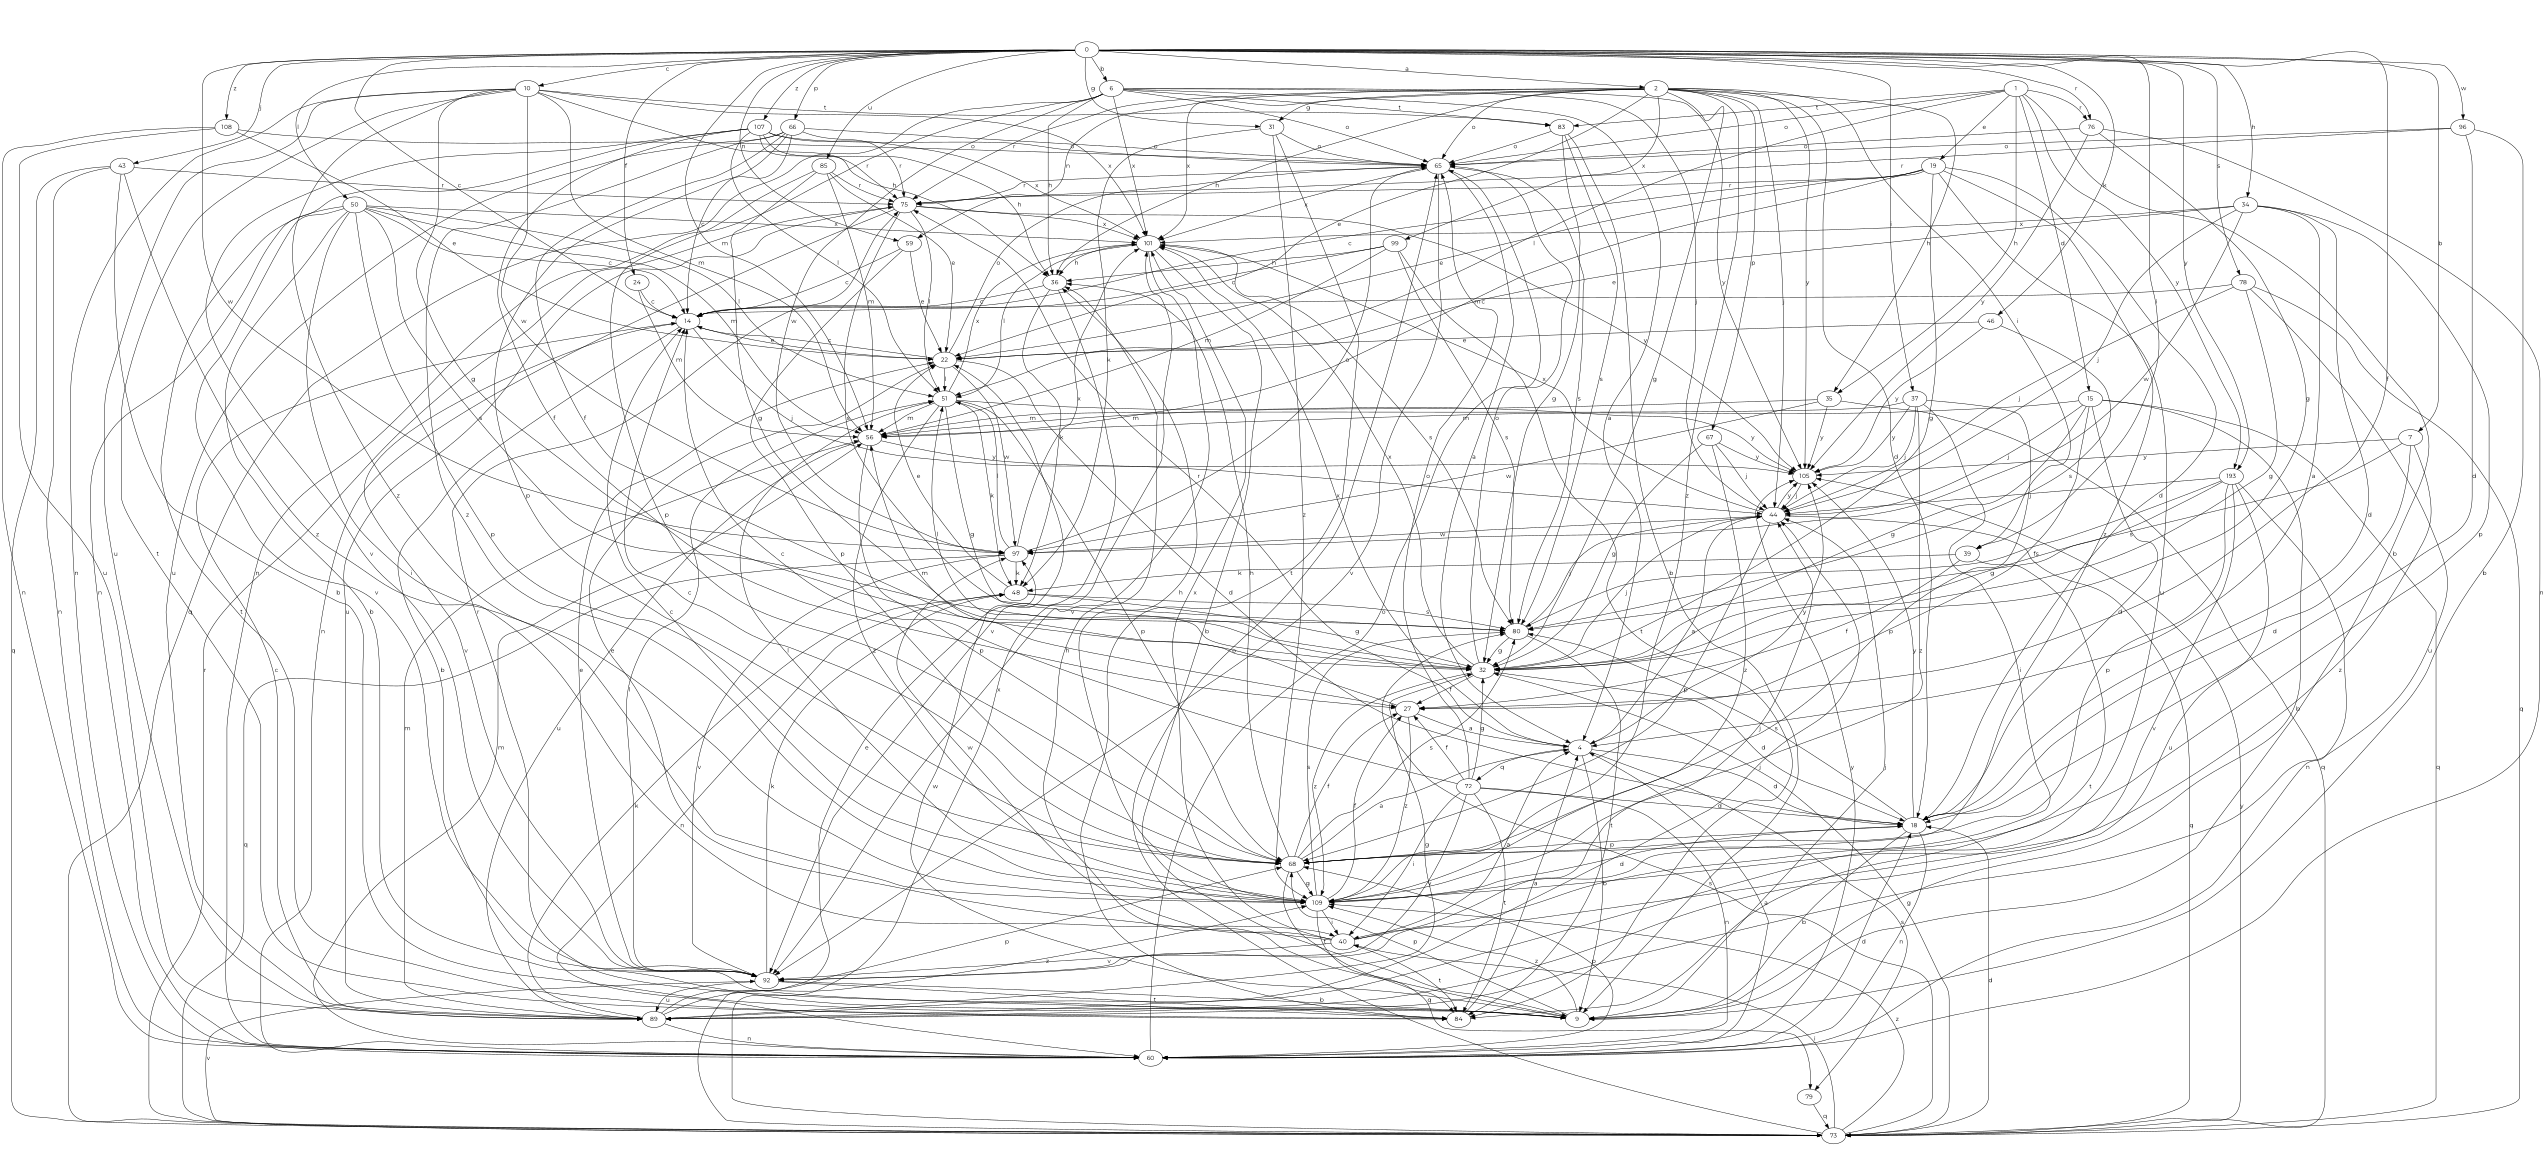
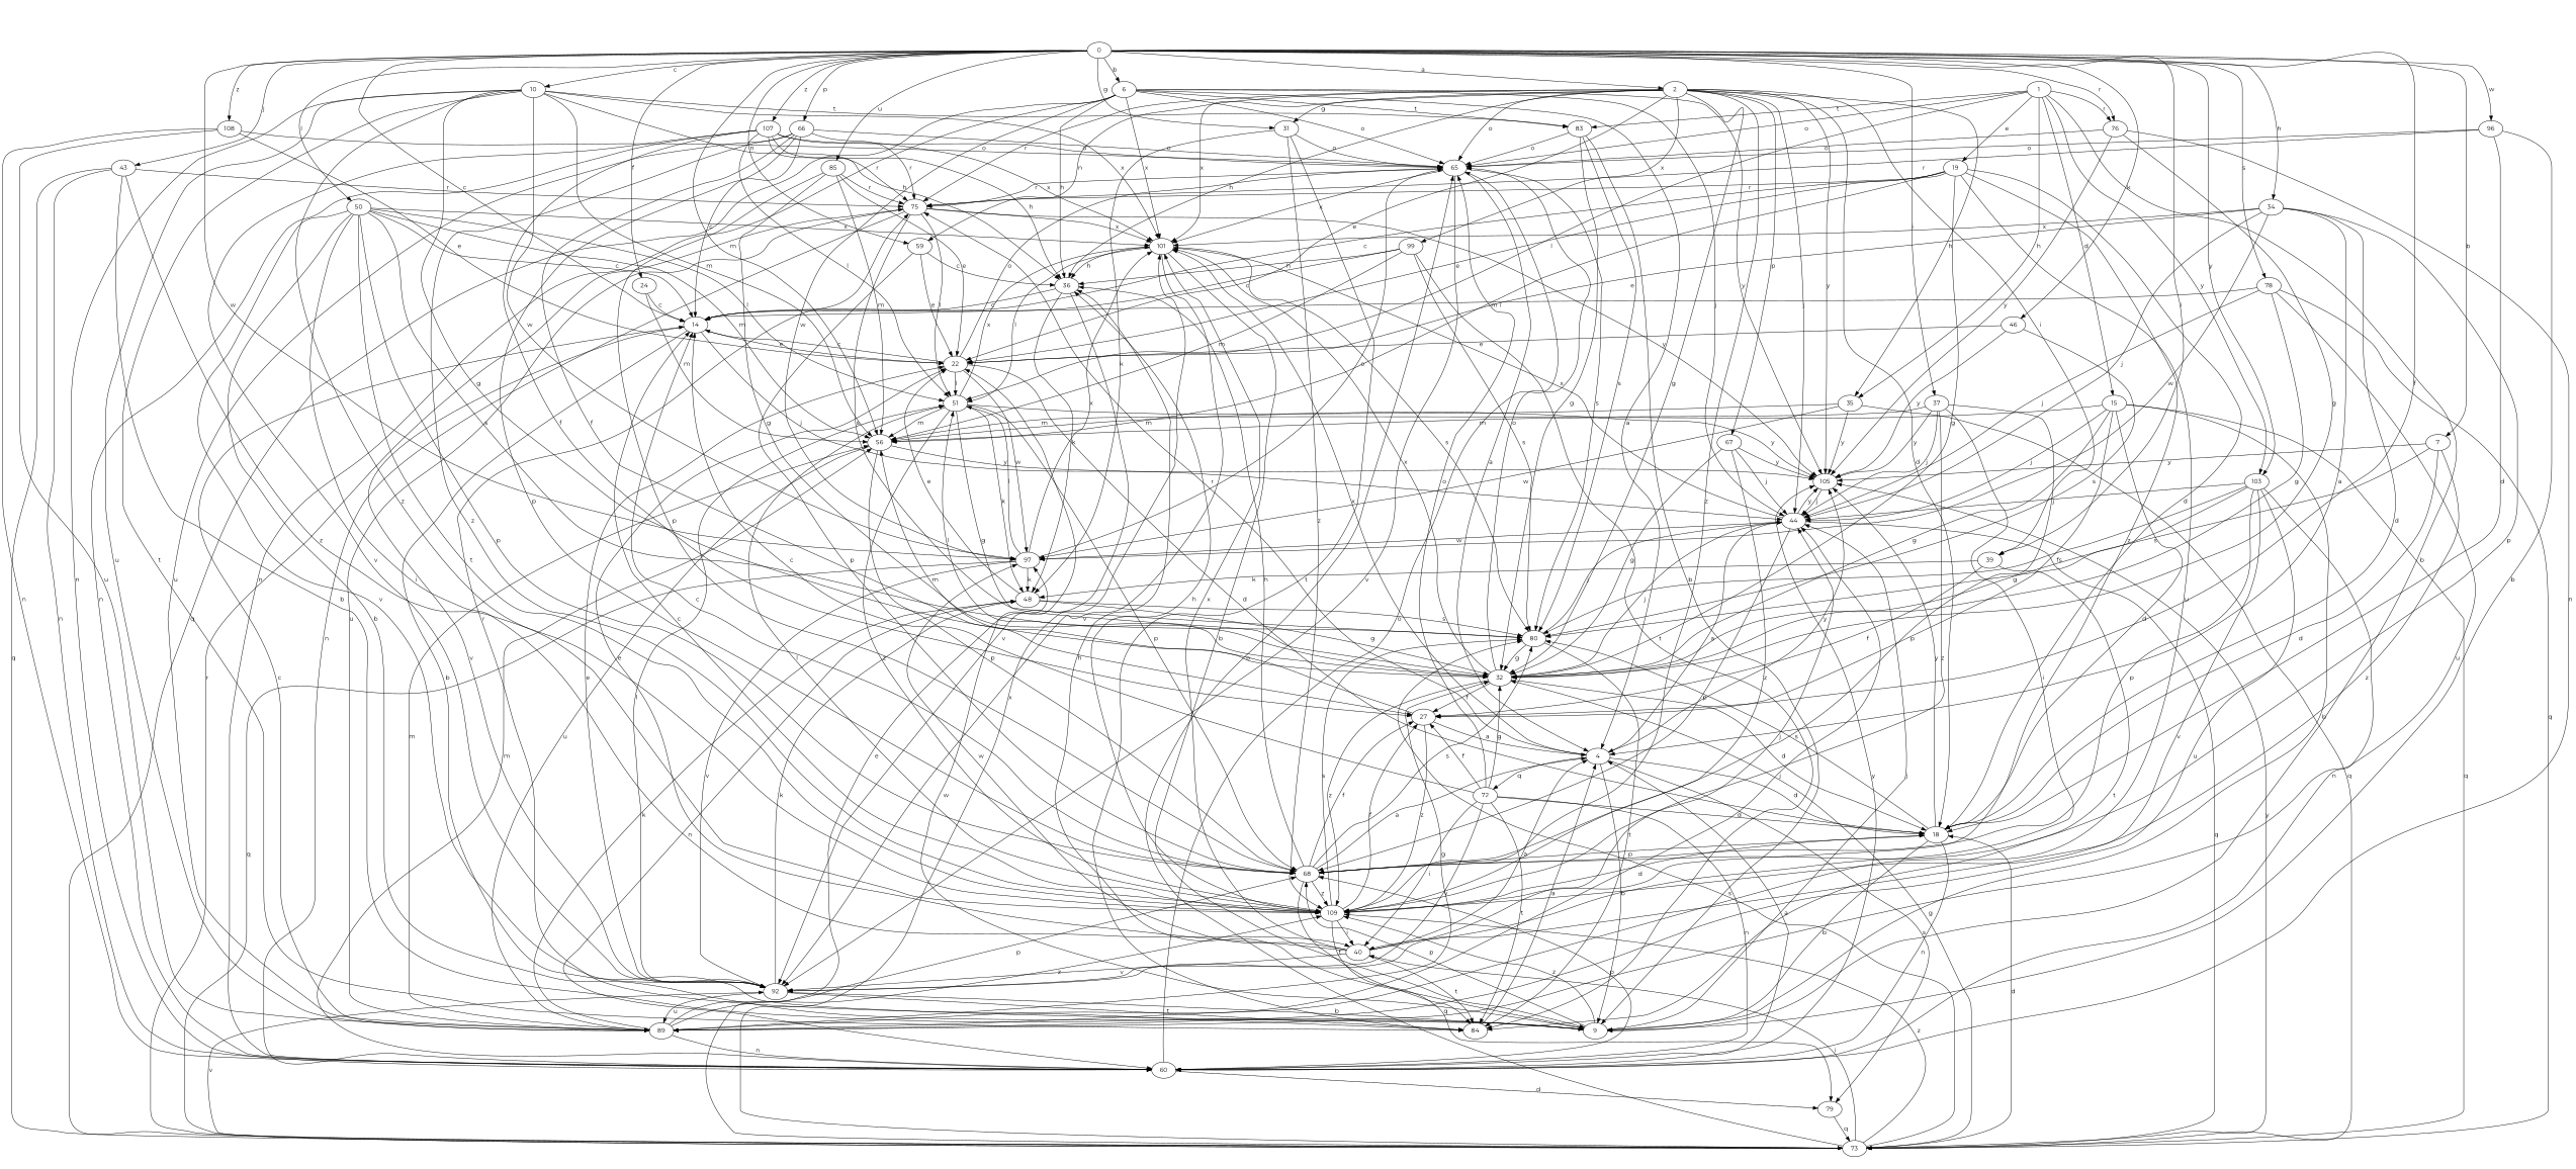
  strict digraph {
    fontname=Montserrat
    node [fontname=Montserrat]
    edge [fontname=Montserrat]
    0
    2
    6
    7
    10
    14
    24
    27
    31
    34
    37
    39
    43
    46
    50
    56
    59
    66
    76
    78
    85
    96
    97
-   103 [label=193]
+   103
    107
    108
    35
    65
    18
    22
    32
    36
    44
    67
    n35 [label=75]
    99
    101
    105
    109
    4
    9
    72
    79
    83
    60
    73
    80
    84
    89
    92
    48
    68
    40
    n54 [label=51]
    1
    15
    19
    0 -> 2 [label=a]
    0 -> 6 [label=b]
    0 -> 7 [label=b]
    0 -> 10 [label=c]
    0 -> 14 [label=c]
    0 -> 24 [label=f]
    0 -> 27 [label=f]
    0 -> 31 [label=g]
    0 -> 34 [label=h]
    0 -> 37 [label=i]
    0 -> 39 [label=i]
    0 -> 43 [label=j]
    0 -> 46 [label=k]
    0 -> 50 [label=l]
    0 -> 56 [label=m]
    0 -> 59 [label=n]
    0 -> 66 [label=p]
    0 -> 76 [label=r]
    0 -> 78 [label=s]
    0 -> 85 [label=u]
    0 -> 96 [label=w]
    0 -> 97 [label=w]
    0 -> 103 [label=y]
    0 -> 107 [label=z]
    0 -> 108 [label=z]
    2 -> 31 [label=g]
    2 -> 39 [label=i]
    2 -> 59 [label=n]
    2 -> 35 [label=h]
    2 -> 65 [label=o]
    2 -> 18 [label=d]
    2 -> 22 [label=e]
    2 -> 32 [label=g]
    2 -> 36 [label=h]
    2 -> 44 [label=j]
    2 -> 67 [label=p]
    2 -> n35 [label=r]
    2 -> 99 [label=x]
    2 -> 101 [label=x]
    2 -> 105 [label=y]
    2 -> 109 [label=z]
    6 -> 97 [label=w]
    6 -> 65 [label=o]
    6 -> 36 [label=h]
    6 -> 44 [label=j]
    6 -> 101 [label=x]
    6 -> 105 [label=y]
    6 -> 4 [label=a]
    6 -> 83 [label=t]
    6 -> 60 [label=n]
    6 -> 73 [label=q]
    7 -> 18 [label=d]
    7 -> 105 [label=y]
    7 -> 109 [label=z]
    7 -> 80 [label=s]
    10 -> 56 [label=m]
    10 -> 97 [label=w]
    10 -> 32 [label=g]
    10 -> 36 [label=h]
    10 -> 101 [label=x]
    10 -> 109 [label=z]
    10 -> 83 [label=t]
    10 -> 60 [label=n]
    10 -> 84 [label=t]
    10 -> 89 [label=u]
    14 -> 22 [label=e]
    14 -> 44 [label=j]
    14 -> 9 [label=b]
    14 -> 92 [label=v]
    24 -> 14 [label=c]
    24 -> 56 [label=m]
    27 -> 56 [label=m]
    27 -> 109 [label=z]
    27 -> 4 [label=a]
    31 -> 65 [label=o]
    31 -> 109 [label=z]
    31 -> 84 [label=t]
    31 -> 48 [label=k]
    34 -> 97 [label=w]
    34 -> 18 [label=d]
    34 -> 22 [label=e]
    34 -> 44 [label=j]
    34 -> 101 [label=x]
    34 -> 4 [label=a]
    34 -> 68 [label=p]
    37 -> 56 [label=m]
    37 -> 44 [label=j]
    37 -> 105 [label=y]
    37 -> 109 [label=z]
    37 -> 68 [label=p]
    37 -> 40 [label=i]
    39 -> 27 [label=f]
    39 -> 84 [label=t]
    39 -> 48 [label=k]
    43 -> n35 [label=r]
    43 -> 109 [label=z]
    43 -> 9 [label=b]
    43 -> 60 [label=n]
    43 -> 73 [label=q]
    46 -> 22 [label=e]
    46 -> 105 [label=y]
    46 -> 80 [label=s]
    50 -> 14 [label=c]
    50 -> 56 [label=m]
    50 -> 101 [label=x]
    50 -> 9 [label=b]
    50 -> 80 [label=s]
-   50 -> 84 [label=t]
+   50 -> 109 [label=t]
    50 -> 92 [label=v]
    50 -> 68 [label=p]
    50 -> 40 [label=i]
    50 -> n54 [label=l]
    56 -> 105 [label=y]
    56 -> 89 [label=u]
    56 -> 68 [label=p]
-   59 -> 14 [label=c]
+   59 -> 36 [label=c]
    59 -> 22 [label=e]
    59 -> 68 [label=p]
    66 -> 14 [label=c]
    66 -> 27 [label=f]
    66 -> 65 [label=o]
    66 -> n35 [label=r]
    66 -> 109 [label=z]
    66 -> 89 [label=u]
    66 -> 68 [label=p]
    76 -> 65 [label=o]
    76 -> 32 [label=g]
    76 -> 105 [label=y]
    76 -> 60 [label=n]
-   78 -> 14 [label=c]
+   78 -> 14 [label=i]
    78 -> 32 [label=g]
    78 -> 44 [label=j]
    78 -> 73 [label=q]
    78 -> 89 [label=u]
    85 -> 56 [label=m]
    85 -> 22 [label=e]
    85 -> 32 [label=g]
    85 -> n35 [label=r]
    85 -> 68 [label=p]
    96 -> 65 [label=o]
    96 -> 18 [label=d]
    96 -> n35 [label=r]
    96 -> 9 [label=b]
    97 -> 65 [label=o]
    97 -> 101 [label=x]
    97 -> 73 [label=q]
    97 -> 92 [label=v]
    97 -> 48 [label=k]
    97 -> n54 [label=l]
    103 -> 32 [label=g]
    103 -> 44 [label=j]
    103 -> 60 [label=n]
    103 -> 80 [label=s]
    103 -> 89 [label=u]
    103 -> 92 [label=v]
    103 -> 68 [label=p]
    107 -> 27 [label=f]
    107 -> 65 [label=o]
    107 -> 36 [label=h]
    107 -> n35 [label=r]
    107 -> 101 [label=x]
    107 -> 60 [label=n]
    107 -> 92 [label=v]
    107 -> n54 [label=l]
    108 -> 65 [label=o]
    108 -> 22 [label=e]
    108 -> 60 [label=n]
    108 -> 89 [label=u]
    35 -> 56 [label=m]
    35 -> 97 [label=w]
    35 -> 105 [label=y]
    35 -> 73 [label=q]
    65 -> n35 [label=r]
    65 -> 101 [label=x]
    65 -> 4 [label=a]
    65 -> 80 [label=s]
    65 -> 92 [label=v]
    18 -> 105 [label=y]
    18 -> 9 [label=b]
    18 -> 60 [label=n]
    18 -> 80 [label=s]
    18 -> 68 [label=p]
    22 -> 14 [label=c]
    22 -> 97 [label=w]
    22 -> 65 [label=o]
    22 -> 18 [label=d]
    22 -> n54 [label=l]
    32 -> 27 [label=f]
    32 -> 65 [label=o]
    32 -> 18 [label=d]
    32 -> 44 [label=j]
    32 -> 101 [label=x]
    32 -> 109 [label=z]
    32 -> n54 [label=l]
    36 -> 14 [label=c]
    36 -> 92 [label=v]
    36 -> 48 [label=k]
    44 -> 97 [label=w]
    44 -> 101 [label=x]
    44 -> 105 [label=y]
    44 -> 4 [label=a]
    44 -> 73 [label=q]
    44 -> 68 [label=p]
    67 -> 32 [label=g]
    67 -> 44 [label=j]
    67 -> 105 [label=y]
    67 -> 109 [label=z]
    n35 -> 101 [label=x]
    n35 -> 105 [label=y]
    n35 -> 60 [label=n]
    n35 -> 80 [label=s]
    n35 -> 89 [label=u]
    n35 -> n54 [label=l]
    99 -> 14 [label=c]
    99 -> 56 [label=m]
    99 -> 36 [label=h]
    99 -> 80 [label=s]
    99 -> 84 [label=t]
    101 -> 36 [label=h]
    101 -> 9 [label=b]
    101 -> 80 [label=s]
    101 -> 92 [label=v]
    101 -> n54 [label=l]
    105 -> 44 [label=j]
    109 -> 14 [label=c]
    109 -> 27 [label=f]
    109 -> 18 [label=d]
    109 -> 36 [label=h]
    109 -> 79 [label=q]
    109 -> 80 [label=s]
    109 -> 40 [label=i]
    109 -> n54 [label=l]
    4 -> 18 [label=d]
    4 -> n35 [label=r]
    4 -> 101 [label=x]
    4 -> 105 [label=y]
    4 -> 9 [label=b]
    4 -> 72 [label=q]
    4 -> 79 [label=s]
    9 -> 97 [label=w]
    9 -> 36 [label=h]
    9 -> 44 [label=j]
    9 -> 109 [label=z]
    9 -> 68 [label=p]
    72 -> 14 [label=c]
    72 -> 27 [label=f]
    72 -> 65 [label=o]
    72 -> 18 [label=d]
    72 -> 32 [label=g]
    72 -> 60 [label=n]
    72 -> 84 [label=t]
    72 -> 92 [label=v]
    72 -> 40 [label=i]
    79 -> 73 [label=q]
    83 -> 65 [label=o]
    83 -> 32 [label=g]
    83 -> 9 [label=b]
    83 -> 80 [label=s]
    60 -> 56 [label=m]
    60 -> 65 [label=o]
-   60 -> 18 [label=d]
+   60 -> 79 [label=d]
    60 -> 105 [label=y]
    60 -> 4 [label=a]
    60 -> 68 [label=p]
    73 -> 65 [label=o]
    73 -> 18 [label=d]
    73 -> 22 [label=e]
    73 -> 32 [label=g]
    73 -> n35 [label=r]
    73 -> 101 [label=x]
    73 -> 105 [label=y]
    73 -> 109 [label=z]
    73 -> 80 [label=s]
    73 -> 92 [label=v]
    73 -> 40 [label=i]
    80 -> 32 [label=g]
    80 -> 44 [label=j]
    80 -> 84 [label=t]
    84 -> n35 [label=r]
    84 -> 4 [label=a]
    89 -> 14 [label=c]
    89 -> 56 [label=m]
    89 -> 32 [label=g]
    89 -> 44 [label=j]
    89 -> 109 [label=z]
    89 -> 60 [label=n]
    89 -> 48 [label=k]
    89 -> 68 [label=p]
    92 -> 22 [label=e]
    92 -> 9 [label=b]
    92 -> 84 [label=t]
    92 -> 89 [label=u]
    92 -> 48 [label=k]
    92 -> n54 [label=l]
    48 -> 22 [label=e]
    48 -> 32 [label=g]
    48 -> 60 [label=n]
    48 -> 80 [label=s]
    68 -> 14 [label=c]
    68 -> 27 [label=f]
    68 -> 36 [label=h]
-   68 -> 109 [label=g]
+   68 -> 109 [label=z]
    68 -> 4 [label=a]
    68 -> 80 [label=s]
    68 -> 84 [label=t]
    40 -> 97 [label=w]
    40 -> 22 [label=e]
    40 -> 44 [label=j]
    40 -> 101 [label=x]
    40 -> 4 [label=a]
    40 -> 84 [label=t]
    40 -> 92 [label=v]
    n54 -> 56 [label=m]
    n54 -> 32 [label=g]
    n54 -> 101 [label=x]
    n54 -> 105 [label=y]
    n54 -> 109 [label=z]
    n54 -> 48 [label=k]
    n54 -> 68 [label=p]
    1 -> 76 [label=r]
    1 -> 103 [label=y]
    1 -> 35 [label=h]
    1 -> 65 [label=o]
    1 -> 9 [label=b]
    1 -> 83 [label=t]
    1 -> n54 [label=l]
    1 -> 15 [label=d]
    1 -> 19 [label=e]
    15 -> 27 [label=f]
    15 -> 56 [label=m]
    15 -> 18 [label=d]
    15 -> 32 [label=g]
    15 -> 44 [label=j]
    15 -> 9 [label=b]
    15 -> 73 [label=q]
    19 -> 14 [label=c]
    19 -> 56 [label=m]
    19 -> 18 [label=d]
    19 -> 22 [label=e]
    19 -> 32 [label=g]
    19 -> n35 [label=r]
    19 -> 109 [label=z]
    19 -> 89 [label=u]
  }
